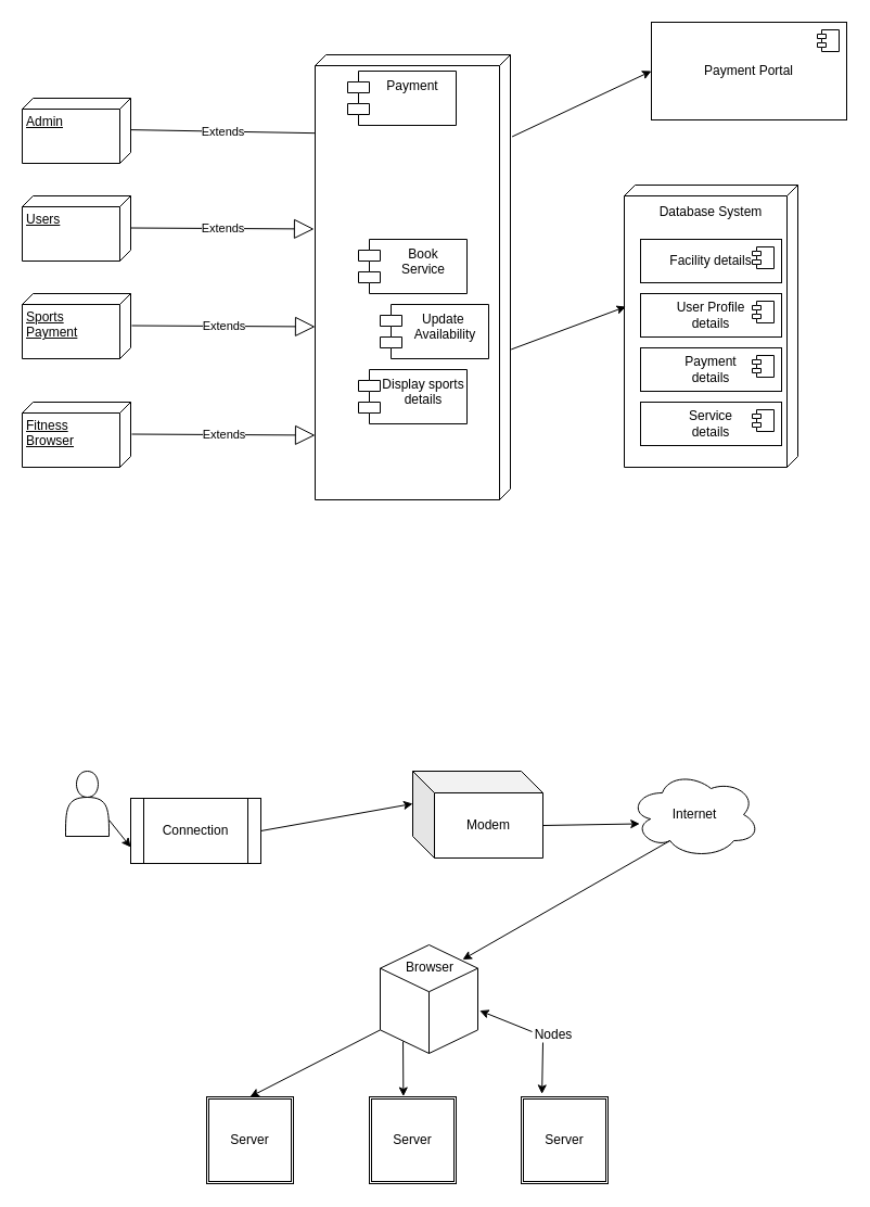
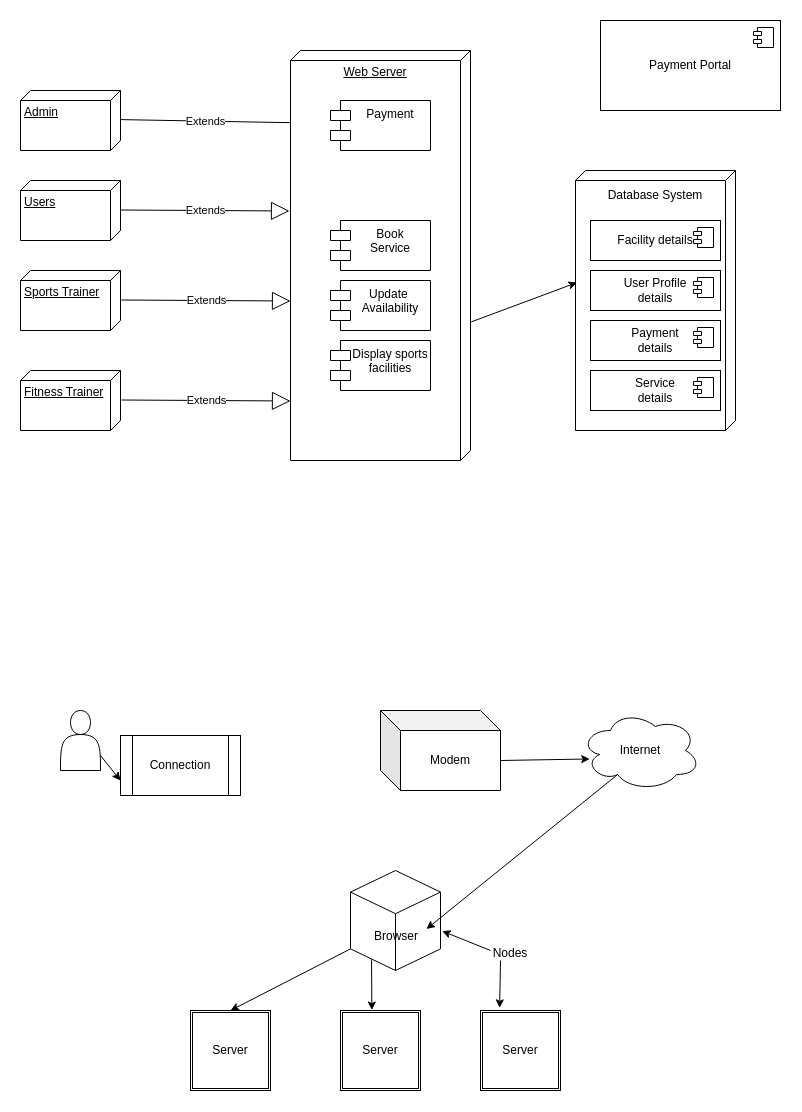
  <mxCell id="0" />
  <mxCell id="1" parent="0" />
  <mxCell id="2" value="Web Server" style="verticalAlign=top;align=center;spacingTop=8;spacingLeft=2;spacingRight=12;shape=cube;size=10;direction=south;fontStyle=4;html=1;whiteSpace=wrap;" parent="1" vertex="1"><mxGeometry x="290" y="50" width="180" height="410" as="geometry" /></mxCell>
  <mxCell id="3" value="Admin" style="verticalAlign=top;align=left;spacingTop=8;spacingLeft=2;spacingRight=12;shape=cube;size=10;direction=south;fontStyle=4;html=1;whiteSpace=wrap;" parent="1" vertex="1"><mxGeometry x="20" y="90" width="100" height="60" as="geometry" /></mxCell>
  <mxCell id="4" value="Users" style="verticalAlign=top;align=left;spacingTop=8;spacingLeft=2;spacingRight=12;shape=cube;size=10;direction=south;fontStyle=4;html=1;whiteSpace=wrap;" parent="1" vertex="1"><mxGeometry x="20" y="180" width="100" height="60" as="geometry" /></mxCell>
- <mxCell id="5" value="Sports Payment" style="verticalAlign=top;align=left;spacingTop=8;spacingLeft=2;spacingRight=12;shape=cube;size=10;direction=south;fontStyle=4;html=1;whiteSpace=wrap;" parent="1" vertex="1"><mxGeometry x="20" y="270" width="100" height="60" as="geometry" /></mxCell>
- <mxCell id="6" value="Fitness Browser" style="verticalAlign=top;align=left;spacingTop=8;spacingLeft=2;spacingRight=12;shape=cube;size=10;direction=south;fontStyle=4;html=1;whiteSpace=wrap;" parent="1" vertex="1"><mxGeometry x="20" y="370" width="100" height="60" as="geometry" /></mxCell>
+ <mxCell id="5" value="Sports Trainer" style="verticalAlign=top;align=left;spacingTop=8;spacingLeft=2;spacingRight=12;shape=cube;size=10;direction=south;fontStyle=4;html=1;whiteSpace=wrap;" parent="1" vertex="1"><mxGeometry x="20" y="270" width="100" height="60" as="geometry" /></mxCell>
+ <mxCell id="6" value="Fitness Trainer" style="verticalAlign=top;align=left;spacingTop=8;spacingLeft=2;spacingRight=12;shape=cube;size=10;direction=south;fontStyle=4;html=1;whiteSpace=wrap;" parent="1" vertex="1"><mxGeometry x="20" y="370" width="100" height="60" as="geometry" /></mxCell>
  <mxCell id="7" value="Extends" style="endArrow=none;endSize=16;endFill=0;html=1;rounded=0;exitX=0.485;exitY=0.001;exitDx=0;exitDy=0;exitPerimeter=0;entryX=0.176;entryY=1.003;entryDx=0;entryDy=0;entryPerimeter=0;" parent="1" source="3" target="2" edge="1"><mxGeometry width="160" relative="1" as="geometry"><mxPoint x="290" y="250" as="sourcePoint" /><mxPoint x="450" y="250" as="targetPoint" /></mxGeometry></mxCell>
  <mxCell id="8" value="Extends" style="endArrow=block;endSize=16;endFill=0;html=1;rounded=0;exitX=0.485;exitY=0.001;exitDx=0;exitDy=0;exitPerimeter=0;entryX=0.176;entryY=1.003;entryDx=0;entryDy=0;entryPerimeter=0;" parent="1" edge="1"><mxGeometry width="160" relative="1" as="geometry"><mxPoint x="120" y="209.5" as="sourcePoint" /><mxPoint x="289" y="210.5" as="targetPoint" /></mxGeometry></mxCell>
  <mxCell id="9" value="Extends" style="endArrow=block;endSize=16;endFill=0;html=1;rounded=0;exitX=0.485;exitY=0.001;exitDx=0;exitDy=0;exitPerimeter=0;entryX=0.176;entryY=1.003;entryDx=0;entryDy=0;entryPerimeter=0;" parent="1" edge="1"><mxGeometry width="160" relative="1" as="geometry"><mxPoint x="121" y="299.5" as="sourcePoint" /><mxPoint x="290" y="300.5" as="targetPoint" /></mxGeometry></mxCell>
  <mxCell id="10" value="Extends" style="endArrow=block;endSize=16;endFill=0;html=1;rounded=0;exitX=0.485;exitY=0.001;exitDx=0;exitDy=0;exitPerimeter=0;entryX=0.176;entryY=1.003;entryDx=0;entryDy=0;entryPerimeter=0;" parent="1" edge="1"><mxGeometry width="160" relative="1" as="geometry"><mxPoint x="121" y="399.5" as="sourcePoint" /><mxPoint x="290" y="400.5" as="targetPoint" /></mxGeometry></mxCell>
- <mxCell id="11" value="Payment" style="shape=module;align=left;spacingLeft=20;align=center;verticalAlign=top;whiteSpace=wrap;html=1;" parent="1" vertex="1"><mxGeometry x="320" y="65" width="100" height="50" as="geometry" /></mxCell>
+ <mxCell id="11" value="Payment" style="shape=module;align=left;spacingLeft=20;align=center;verticalAlign=top;whiteSpace=wrap;html=1;" parent="1" vertex="1"><mxGeometry x="330" y="100" width="100" height="50" as="geometry" /></mxCell>
  <mxCell id="12" value="Book&lt;br&gt;Service" style="shape=module;align=left;spacingLeft=20;align=center;verticalAlign=top;whiteSpace=wrap;html=1;" parent="1" vertex="1"><mxGeometry x="330" y="220" width="100" height="50" as="geometry" /></mxCell>
- <mxCell id="13" value="Update&amp;nbsp;&lt;br&gt;Availability" style="shape=module;align=left;spacingLeft=20;align=center;verticalAlign=top;whiteSpace=wrap;html=1;" parent="1" vertex="1"><mxGeometry x="350" y="280" width="100" height="50" as="geometry" /></mxCell>
- <mxCell id="14" value="Display sports details" style="shape=module;align=left;spacingLeft=20;align=center;verticalAlign=top;whiteSpace=wrap;html=1;" parent="1" vertex="1"><mxGeometry x="330" y="340" width="100" height="50" as="geometry" /></mxCell>
+ <mxCell id="13" value="Update&amp;nbsp;&lt;br&gt;Availability" style="shape=module;align=left;spacingLeft=20;align=center;verticalAlign=top;whiteSpace=wrap;html=1;" parent="1" vertex="1"><mxGeometry x="330" y="280" width="100" height="50" as="geometry" /></mxCell>
+ <mxCell id="14" value="Display sports facilities" style="shape=module;align=left;spacingLeft=20;align=center;verticalAlign=top;whiteSpace=wrap;html=1;" parent="1" vertex="1"><mxGeometry x="330" y="340" width="100" height="50" as="geometry" /></mxCell>
  <mxCell id="15" value="Payment Portal" style="html=1;dropTarget=0;whiteSpace=wrap;" parent="1" vertex="1"><mxGeometry x="600" y="20" width="180" height="90" as="geometry" /></mxCell>
  <mxCell id="16" value="" style="shape=module;jettyWidth=8;jettyHeight=4;" parent="15" vertex="1"><mxGeometry x="1" width="20" height="20" relative="1" as="geometry"><mxPoint x="-27" y="7" as="offset" /></mxGeometry></mxCell>
- <mxCell id="17" value="" style="endArrow=classic;html=1;rounded=0;entryX=0;entryY=0.5;entryDx=0;entryDy=0;exitX=0.184;exitY=-0.009;exitDx=0;exitDy=0;exitPerimeter=0;" parent="1" source="2" target="15" edge="1"><mxGeometry width="50" height="50" relative="1" as="geometry"><mxPoint x="360" y="200" as="sourcePoint" /><mxPoint x="410" y="150" as="targetPoint" /></mxGeometry></mxCell>
  <mxCell id="18" value="" style="verticalAlign=top;align=left;spacingTop=8;spacingLeft=2;spacingRight=12;shape=cube;size=10;direction=south;fontStyle=4;html=1;whiteSpace=wrap;" parent="1" vertex="1"><mxGeometry x="575" y="170" width="160" height="260" as="geometry" /></mxCell>
  <mxCell id="19" value="Database System" style="text;strokeColor=none;align=center;fillColor=none;html=1;verticalAlign=middle;whiteSpace=wrap;rounded=0;" parent="1" vertex="1"><mxGeometry x="600" y="180" width="110" height="30" as="geometry" /></mxCell>
  <mxCell id="20" value="Facility details" style="html=1;dropTarget=0;whiteSpace=wrap;" parent="1" vertex="1"><mxGeometry x="590" y="220" width="130" height="40" as="geometry" /></mxCell>
  <mxCell id="21" value="" style="shape=module;jettyWidth=8;jettyHeight=4;" parent="20" vertex="1"><mxGeometry x="1" width="20" height="20" relative="1" as="geometry"><mxPoint x="-27" y="7" as="offset" /></mxGeometry></mxCell>
  <mxCell id="22" value="User Profile &lt;br&gt;details" style="html=1;dropTarget=0;whiteSpace=wrap;" parent="1" vertex="1"><mxGeometry x="590" y="270" width="130" height="40" as="geometry" /></mxCell>
  <mxCell id="23" value="" style="shape=module;jettyWidth=8;jettyHeight=4;" parent="22" vertex="1"><mxGeometry x="1" width="20" height="20" relative="1" as="geometry"><mxPoint x="-27" y="7" as="offset" /></mxGeometry></mxCell>
  <mxCell id="24" value="Payment&lt;br&gt;details" style="html=1;dropTarget=0;whiteSpace=wrap;" parent="1" vertex="1"><mxGeometry x="590" y="320" width="130" height="40" as="geometry" /></mxCell>
  <mxCell id="25" value="" style="shape=module;jettyWidth=8;jettyHeight=4;" parent="24" vertex="1"><mxGeometry x="1" width="20" height="20" relative="1" as="geometry"><mxPoint x="-27" y="7" as="offset" /></mxGeometry></mxCell>
  <mxCell id="26" value="Service&lt;br&gt;details" style="html=1;dropTarget=0;whiteSpace=wrap;" parent="1" vertex="1"><mxGeometry x="590" y="370" width="130" height="40" as="geometry" /></mxCell>
  <mxCell id="27" value="" style="shape=module;jettyWidth=8;jettyHeight=4;" parent="26" vertex="1"><mxGeometry x="1" width="20" height="20" relative="1" as="geometry"><mxPoint x="-27" y="7" as="offset" /></mxGeometry></mxCell>
  <mxCell id="28" value="" style="endArrow=classic;html=1;rounded=0;exitX=0.662;exitY=-0.004;exitDx=0;exitDy=0;exitPerimeter=0;entryX=0.431;entryY=0.991;entryDx=0;entryDy=0;entryPerimeter=0;" parent="1" source="2" target="18" edge="1"><mxGeometry width="50" height="50" relative="1" as="geometry"><mxPoint x="500" y="330" as="sourcePoint" /><mxPoint x="550" y="280" as="targetPoint" /></mxGeometry></mxCell>
  <mxCell id="29" value="" style="shape=actor;whiteSpace=wrap;html=1;" parent="1" vertex="1"><mxGeometry x="60" y="710" width="40" height="60" as="geometry" /></mxCell>
  <mxCell id="30" value="Connection" style="shape=process;whiteSpace=wrap;html=1;backgroundOutline=1;" parent="1" vertex="1"><mxGeometry x="120" y="735" width="120" height="60" as="geometry" /></mxCell>
  <mxCell id="31" value="" style="endArrow=classic;html=1;rounded=0;exitX=1;exitY=0.75;exitDx=0;exitDy=0;entryX=0;entryY=0.75;entryDx=0;entryDy=0;" parent="1" source="29" target="30" edge="1"><mxGeometry width="50" height="50" relative="1" as="geometry"><mxPoint x="370" y="650" as="sourcePoint" /><mxPoint x="420" y="600" as="targetPoint" /></mxGeometry></mxCell>
  <mxCell id="32" value="Modem" style="shape=cube;whiteSpace=wrap;html=1;boundedLbl=1;backgroundOutline=1;darkOpacity=0.05;darkOpacity2=0.1;" parent="1" vertex="1"><mxGeometry x="380" y="710" width="120" height="80" as="geometry" /></mxCell>
- <mxCell id="33" value="" style="endArrow=classic;html=1;rounded=0;exitX=1;exitY=0.5;exitDx=0;exitDy=0;entryX=0;entryY=0;entryDx=0;entryDy=30;entryPerimeter=0;" parent="1" source="30" target="32" edge="1"><mxGeometry width="50" height="50" relative="1" as="geometry"><mxPoint x="370" y="650" as="sourcePoint" /><mxPoint x="420" y="600" as="targetPoint" /></mxGeometry></mxCell>
  <mxCell id="34" value="Internet" style="ellipse;shape=cloud;whiteSpace=wrap;html=1;" parent="1" vertex="1"><mxGeometry x="580" y="710" width="120" height="80" as="geometry" /></mxCell>
  <mxCell id="35" value="" style="endArrow=classic;html=1;rounded=0;entryX=0.077;entryY=0.606;entryDx=0;entryDy=0;entryPerimeter=0;" parent="1" target="34" edge="1"><mxGeometry width="50" height="50" relative="1" as="geometry"><mxPoint x="500" y="760" as="sourcePoint" /><mxPoint x="550" y="710" as="targetPoint" /></mxGeometry></mxCell>
  <mxCell id="36" value="" style="html=1;whiteSpace=wrap;shape=isoCube2;backgroundOutline=1;isoAngle=15;" parent="1" vertex="1"><mxGeometry x="350" y="870" width="90" height="100" as="geometry" /></mxCell>
- <mxCell id="37" value="Browser" style="text;strokeColor=none;align=center;fillColor=none;html=1;verticalAlign=middle;whiteSpace=wrap;rounded=0;" parent="1" vertex="1"><mxGeometry x="366" y="876" width="60" height="30" as="geometry" /></mxCell>
+ <mxCell id="37" value="Browser" style="text;strokeColor=none;align=center;fillColor=none;html=1;verticalAlign=middle;whiteSpace=wrap;rounded=0;" parent="1" vertex="1"><mxGeometry x="366" y="921" width="60" height="30" as="geometry" /></mxCell>
  <mxCell id="38" value="" style="endArrow=classic;html=1;rounded=0;entryX=1;entryY=0.25;entryDx=0;entryDy=0;exitX=0.31;exitY=0.8;exitDx=0;exitDy=0;exitPerimeter=0;" parent="1" source="34" target="37" edge="1"><mxGeometry width="50" height="50" relative="1" as="geometry"><mxPoint x="370" y="910" as="sourcePoint" /><mxPoint x="420" y="860" as="targetPoint" /></mxGeometry></mxCell>
  <mxCell id="39" value="Server" style="shape=ext;double=1;whiteSpace=wrap;html=1;aspect=fixed;" parent="1" vertex="1"><mxGeometry x="190" y="1010" width="80" height="80" as="geometry" /></mxCell>
  <mxCell id="40" value="Server" style="shape=ext;double=1;whiteSpace=wrap;html=1;aspect=fixed;" parent="1" vertex="1"><mxGeometry x="480" y="1010" width="80" height="80" as="geometry" /></mxCell>
  <mxCell id="41" value="Server" style="shape=ext;double=1;whiteSpace=wrap;html=1;aspect=fixed;" parent="1" vertex="1"><mxGeometry x="340" y="1010" width="80" height="80" as="geometry" /></mxCell>
  <mxCell id="42" value="" style="endArrow=classic;html=1;rounded=0;exitX=0;exitY=0;exitDx=0;exitDy=78.393;exitPerimeter=0;entryX=0.5;entryY=0;entryDx=0;entryDy=0;" parent="1" source="36" target="39" edge="1"><mxGeometry width="50" height="50" relative="1" as="geometry"><mxPoint x="260" y="980" as="sourcePoint" /><mxPoint x="310" y="930" as="targetPoint" /></mxGeometry></mxCell>
  <mxCell id="43" value="" style="endArrow=classic;html=1;rounded=0;exitX=0.234;exitY=0.89;exitDx=0;exitDy=0;exitPerimeter=0;entryX=0.392;entryY=-0.006;entryDx=0;entryDy=0;entryPerimeter=0;" parent="1" source="36" target="41" edge="1"><mxGeometry width="50" height="50" relative="1" as="geometry"><mxPoint x="360" y="958" as="sourcePoint" /><mxPoint x="280" y="1020" as="targetPoint" /></mxGeometry></mxCell>
  <mxCell id="44" value="" style="endArrow=classic;html=1;rounded=0;entryX=1.019;entryY=0.606;entryDx=0;entryDy=0;entryPerimeter=0;" parent="1" target="36" edge="1"><mxGeometry width="50" height="50" relative="1" as="geometry"><mxPoint x="490" y="950" as="sourcePoint" /><mxPoint x="460" y="920" as="targetPoint" /></mxGeometry></mxCell>
  <mxCell id="45" value="" style="endArrow=classic;html=1;rounded=0;entryX=0.239;entryY=-0.033;entryDx=0;entryDy=0;entryPerimeter=0;" parent="1" target="40" edge="1"><mxGeometry width="50" height="50" relative="1" as="geometry"><mxPoint x="500" y="960" as="sourcePoint" /><mxPoint x="452" y="941" as="targetPoint" /></mxGeometry></mxCell>
  <mxCell id="46" value="Nodes" style="text;strokeColor=none;align=center;fillColor=none;html=1;verticalAlign=middle;whiteSpace=wrap;rounded=0;" parent="1" vertex="1"><mxGeometry x="480" y="938" width="60" height="30" as="geometry" /></mxCell>
